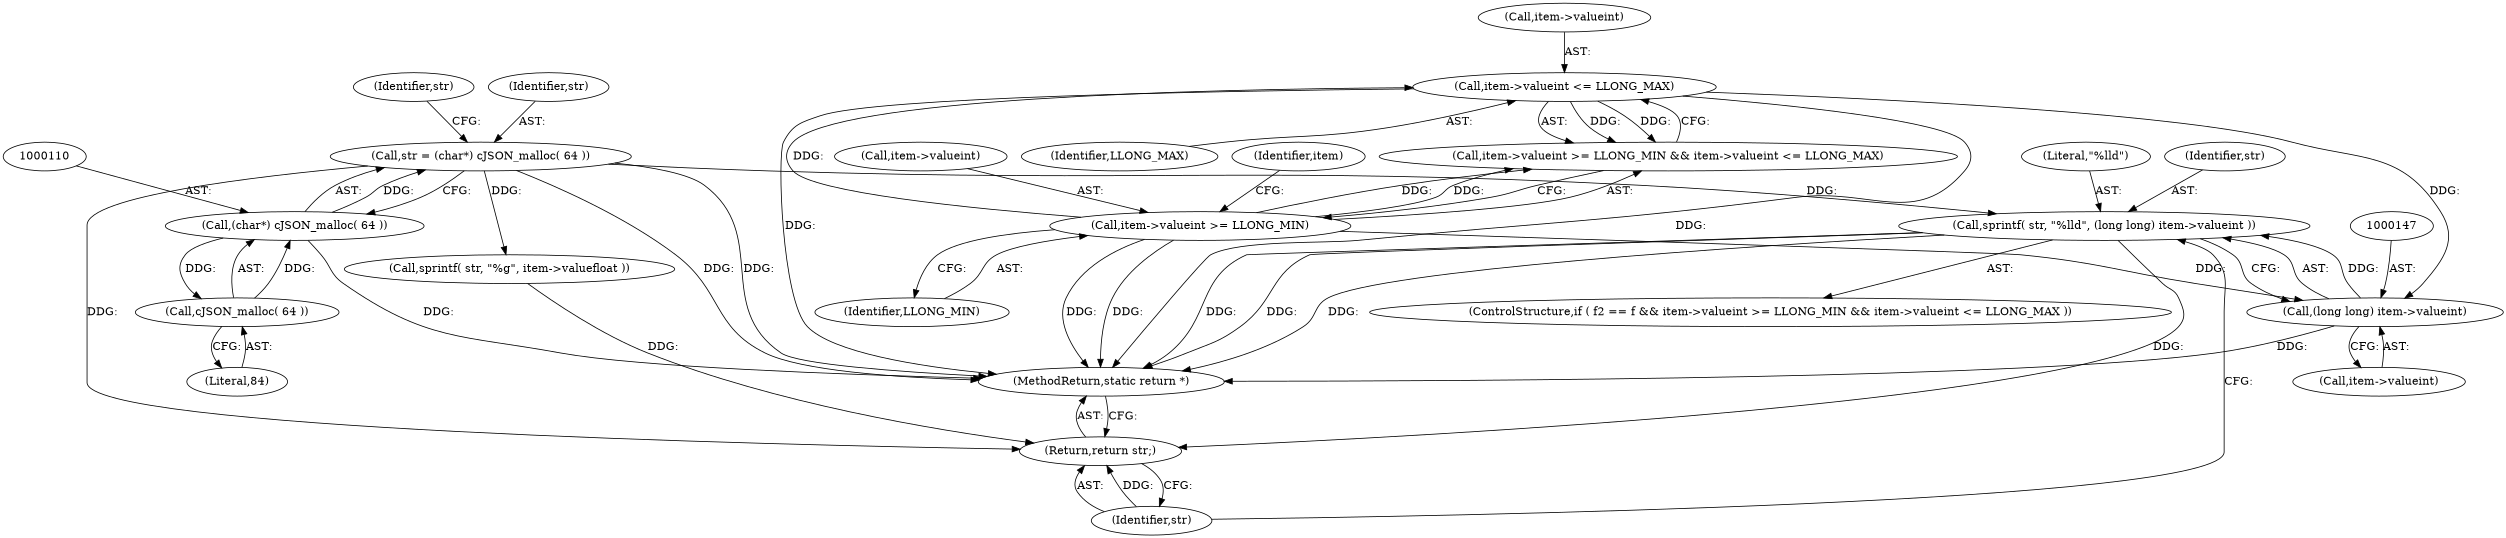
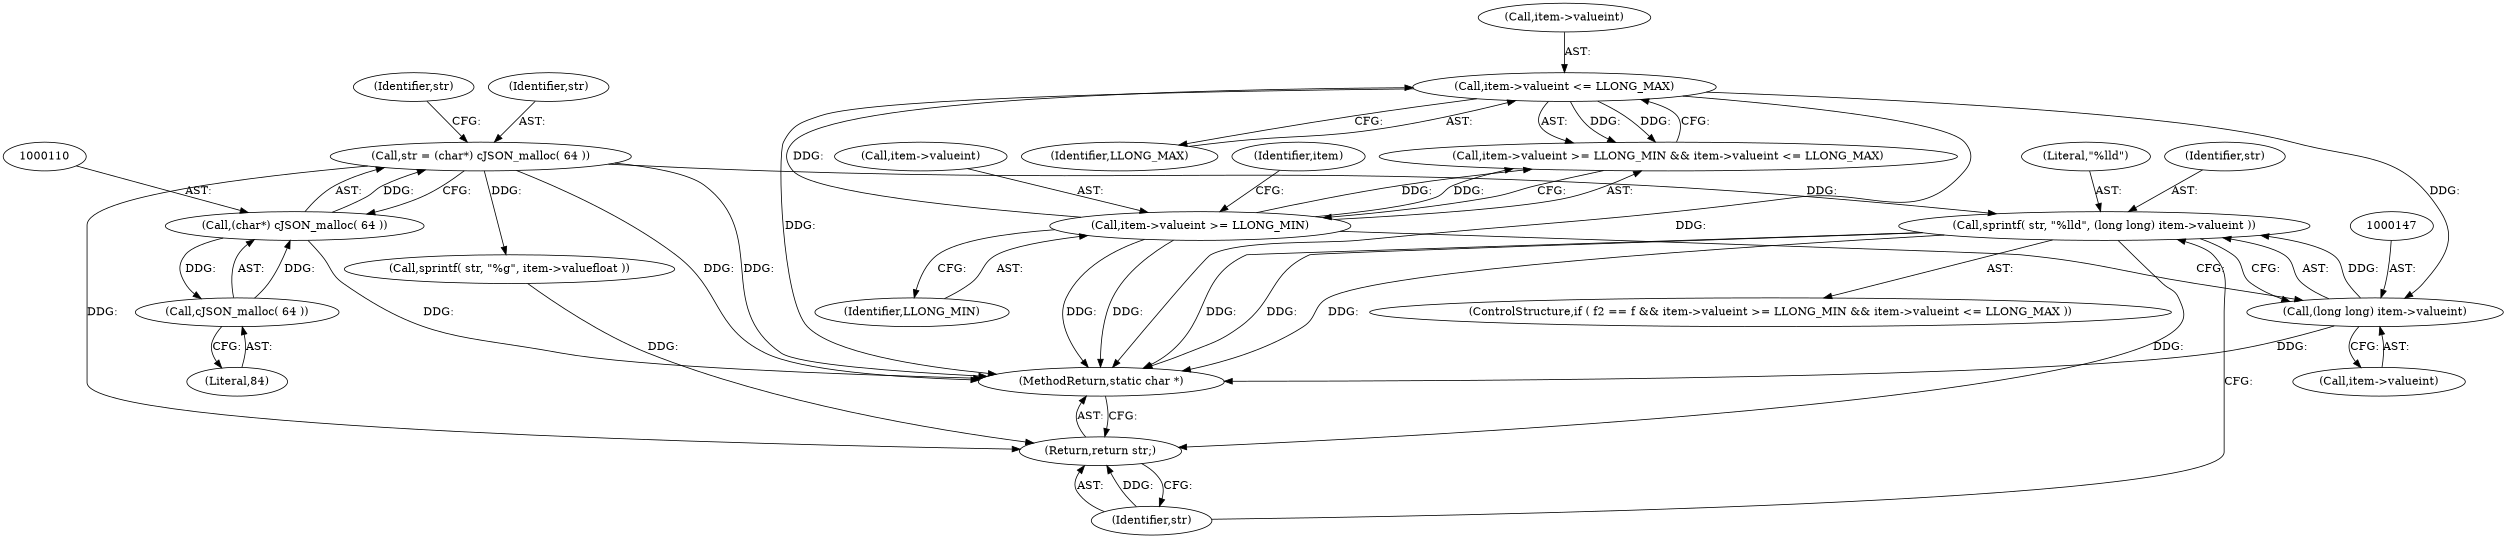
  digraph {
    n1 [label="(Call,sprintf( str, \"%lld\", (long long) item->valueint ))"]
    n2 [label="(Call,(long long) item->valueint)"]
    n3 [label="(Return,return str;)"]
    n4 [label="(ControlStructure,if ( f2 == f && item->valueint >= LLONG_MIN && item->valueint <= LLONG_MAX ))"]
-   n5 [label="(MethodReturn,static return *)"]
+   n5 [label="(MethodReturn,static char *)"]
    n6 [label="(Call,item->valueint)"]
    n7 [label="(Identifier,str)"]
    n8 [label="(Call,str = (char*) cJSON_malloc( 64 ))"]
    n9 [label="(Call,(char*) cJSON_malloc( 64 ))"]
    n10 [label="(Call,sprintf( str, \"%g\", item->valuefloat ))"]
    n11 [label="(Call,cJSON_malloc( 64 ))"]
    n12 [label="(Literal,84)"]
    n13 [label="(Call,item->valueint <= LLONG_MAX)"]
    n14 [label="(Identifier,LLONG_MAX)"]
    n15 [label="(Call,item->valueint >= LLONG_MIN && item->valueint <= LLONG_MAX)"]
    n16 [label="(Call,item->valueint >= LLONG_MIN)"]
    n17 [label="(Identifier,LLONG_MIN)"]
    n18 [label="(Identifier,str)"]
    n19 [label="(Identifier,str)"]
    n20 [label="(Call,item->valueint)"]
    n21 [label="(Identifier,item)"]
    n22 [label="(Identifier,str)"]
    n23 [label="(Call,item->valueint)"]
    n24 [label="(Literal,\"%lld\")"]
    1000110
    1000147
    n1 -> n2 [label="CFG: "]
    n1 -> n3 [label="DDG: "]
    n1 -> n4 [label="AST: "]
    n1 -> n5 [label="DDG: "]
    n1 -> n5 [label="DDG: "]
    n1 -> n5 [label="DDG: "]
    n2 -> n1 [label="AST: "]
    n2 -> n1 [label="DDG: "]
    n2 -> n5 [label="DDG: "]
    n2 -> n6 [label="CFG: "]
    n3 -> n5 [label="AST: "]
    n3 -> n7 [label="CFG: "]
    n5 -> n3 [label="CFG: "]
    n6 -> n2 [label="AST: "]
    n7 -> n1 [label="CFG: "]
    n7 -> n3 [label="AST: "]
    n7 -> n3 [label="DDG: "]
    n8 -> n1 [label="DDG: "]
    n8 -> n3 [label="DDG: "]
    n8 -> n5 [label="DDG: "]
    n8 -> n5 [label="DDG: "]
    n8 -> n9 [label="CFG: "]
    n8 -> n10 [label="DDG: "]
    n9 -> n5 [label="DDG: "]
    n9 -> n8 [label="AST: "]
    n9 -> n8 [label="DDG: "]
    n9 -> n11 [label="DDG: "]
    n10 -> n3 [label="DDG: "]
    n11 -> n9 [label="AST: "]
    n11 -> n9 [label="DDG: "]
    n11 -> n12 [label="CFG: "]
    n12 -> n11 [label="AST: "]
    n13 -> n2 [label="DDG: "]
    n13 -> n5 [label="DDG: "]
    n13 -> n5 [label="DDG: "]
+   n13 -> n14 [label="CFG: "]
    n13 -> n15 [label="AST: "]
    n13 -> n15 [label="DDG: "]
    n13 -> n15 [label="DDG: "]
    n14 -> n13 [label="AST: "]
    n15 -> n13 [label="CFG: "]
    n15 -> n16 [label="CFG: "]
-   n16 -> n2 [label="DDG: "]
+   n16 -> n2 [label="CFG: "]
    n16 -> n5 [label="DDG: "]
    n16 -> n5 [label="DDG: "]
    n16 -> n13 [label="DDG: "]
    n16 -> n15 [label="AST: "]
    n16 -> n15 [label="DDG: "]
    n16 -> n15 [label="DDG: "]
    n16 -> n17 [label="CFG: "]
    n17 -> n16 [label="AST: "]
    n18 -> n1 [label="AST: "]
    n19 -> n8 [label="CFG: "]
    n20 -> n16 [label="AST: "]
    n21 -> n16 [label="CFG: "]
    n22 -> n8 [label="AST: "]
    n23 -> n13 [label="AST: "]
    n24 -> n1 [label="AST: "]
    1000110 -> n9 [label="AST: "]
    1000147 -> n2 [label="AST: "]
  }
